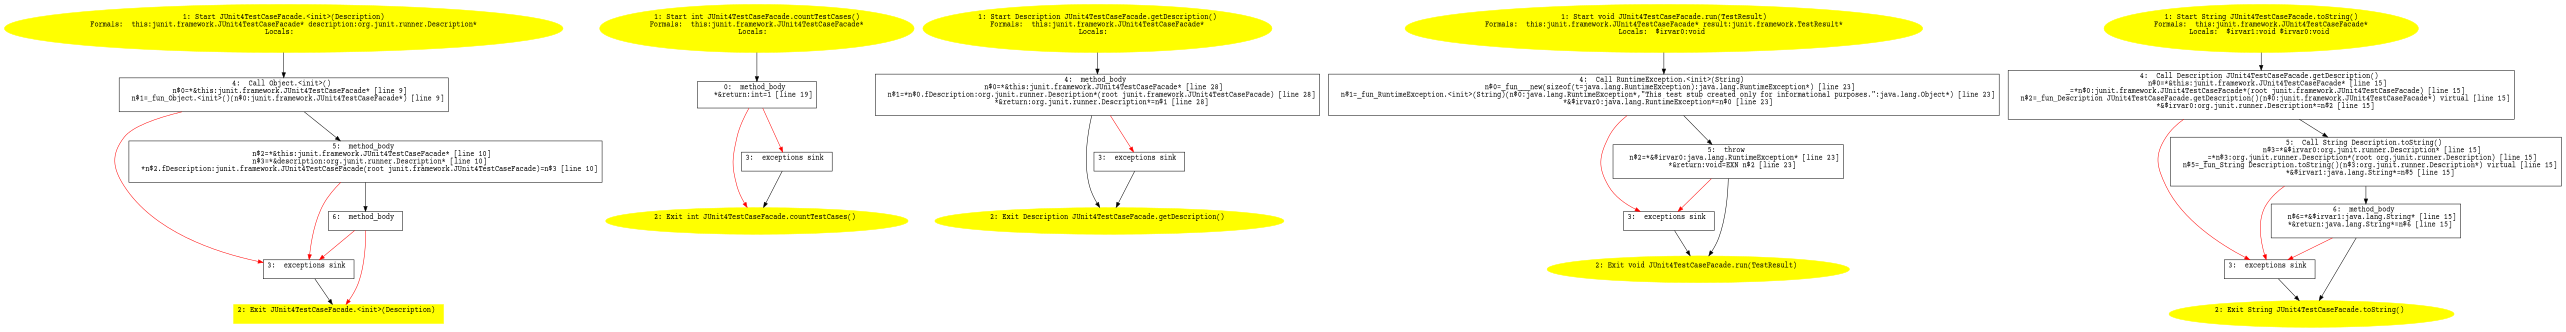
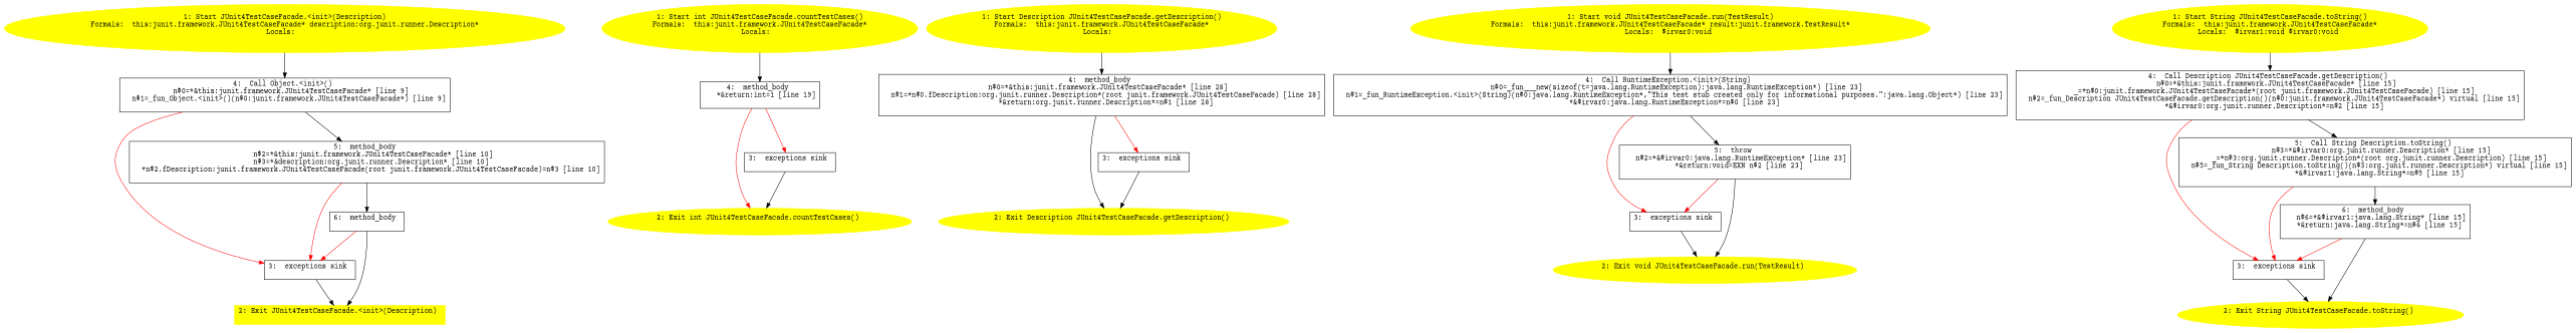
  digraph {
    fontname="Courier Prime"
    node [fontname="Courier Prime" shape=box]
    edge [fontname="Courier Prime"]
    n1 [color=yellow label="1: Start JUnit4TestCaseFacade.<init>(Description)\nFormals:  this:junit.framework.JUnit4TestCaseFacade* description:org.junit.runner.Description*\nLocals:  \n  " style=filled shape=""]
    n2 [label="4:  Call Object.<init>() \n   n$0=*&this:junit.framework.JUnit4TestCaseFacade* [line 9]\n  n$1=_fun_Object.<init>()(n$0:junit.framework.JUnit4TestCaseFacade*) [line 9]\n "]
    n3 [label="3:  exceptions sink \n  "]
    n4 [label="5:  method_body \n   n$2=*&this:junit.framework.JUnit4TestCaseFacade* [line 10]\n  n$3=*&description:org.junit.runner.Description* [line 10]\n  *n$2.fDescription:junit.framework.JUnit4TestCaseFacade(root junit.framework.JUnit4TestCaseFacade)=n$3 [line 10]\n "]
    n5 [color=yellow label="2: Exit JUnit4TestCaseFacade.<init>(Description) \n  " style=filled]
    n6 [label="6:  method_body \n  "]
    n7 [color=yellow label="1: Start int JUnit4TestCaseFacade.countTestCases()\nFormals:  this:junit.framework.JUnit4TestCaseFacade*\nLocals:  \n  " style=filled shape=""]
-   n8 [label="0:  method_body \n   *&return:int=1 [line 19]\n "]
+   n8 [label="4:  method_body \n   *&return:int=1 [line 19]\n "]
    n9 [color=yellow label="2: Exit int JUnit4TestCaseFacade.countTestCases() \n  " style=filled shape=""]
    n10 [label="3:  exceptions sink \n  "]
    n11 [color=yellow label="1: Start Description JUnit4TestCaseFacade.getDescription()\nFormals:  this:junit.framework.JUnit4TestCaseFacade*\nLocals:  \n  " style=filled shape=""]
    n12 [label="4:  method_body \n   n$0=*&this:junit.framework.JUnit4TestCaseFacade* [line 28]\n  n$1=*n$0.fDescription:org.junit.runner.Description*(root junit.framework.JUnit4TestCaseFacade) [line 28]\n  *&return:org.junit.runner.Description*=n$1 [line 28]\n "]
    n13 [color=yellow label="2: Exit Description JUnit4TestCaseFacade.getDescription() \n  " style=filled shape=""]
    n14 [label="3:  exceptions sink \n  "]
    n15 [color=yellow label="1: Start void JUnit4TestCaseFacade.run(TestResult)\nFormals:  this:junit.framework.JUnit4TestCaseFacade* result:junit.framework.TestResult*\nLocals:  $irvar0:void \n  " style=filled shape=""]
    n16 [label="4:  Call RuntimeException.<init>(String) \n   n$0=_fun___new(sizeof(t=java.lang.RuntimeException):java.lang.RuntimeException*) [line 23]\n  n$1=_fun_RuntimeException.<init>(String)(n$0:java.lang.RuntimeException*,\"This test stub created only for informational purposes.\":java.lang.Object*) [line 23]\n  *&$irvar0:java.lang.RuntimeException*=n$0 [line 23]\n "]
    n17 [label="3:  exceptions sink \n  "]
    n18 [label="5:  throw \n   n$2=*&$irvar0:java.lang.RuntimeException* [line 23]\n  *&return:void=EXN n$2 [line 23]\n "]
    n19 [color=yellow label="2: Exit void JUnit4TestCaseFacade.run(TestResult) \n  " style=filled shape=""]
    n20 [color=yellow label="1: Start String JUnit4TestCaseFacade.toString()\nFormals:  this:junit.framework.JUnit4TestCaseFacade*\nLocals:  $irvar1:void $irvar0:void \n  " style=filled shape=""]
    n21 [label="4:  Call Description JUnit4TestCaseFacade.getDescription() \n   n$0=*&this:junit.framework.JUnit4TestCaseFacade* [line 15]\n  _=*n$0:junit.framework.JUnit4TestCaseFacade*(root junit.framework.JUnit4TestCaseFacade) [line 15]\n  n$2=_fun_Description JUnit4TestCaseFacade.getDescription()(n$0:junit.framework.JUnit4TestCaseFacade*) virtual [line 15]\n  *&$irvar0:org.junit.runner.Description*=n$2 [line 15]\n "]
    n22 [label="3:  exceptions sink \n  "]
    n23 [label="5:  Call String Description.toString() \n   n$3=*&$irvar0:org.junit.runner.Description* [line 15]\n  _=*n$3:org.junit.runner.Description*(root org.junit.runner.Description) [line 15]\n  n$5=_fun_String Description.toString()(n$3:org.junit.runner.Description*) virtual [line 15]\n  *&$irvar1:java.lang.String*=n$5 [line 15]\n "]
    n24 [color=yellow label="2: Exit String JUnit4TestCaseFacade.toString() \n  " style=filled shape=""]
    n25 [label="6:  method_body \n   n$6=*&$irvar1:java.lang.String* [line 15]\n  *&return:java.lang.String*=n$6 [line 15]\n "]
    n1 -> n2
    n2 -> n3 [color=red]
    n2 -> n4
    n3 -> n5
    n4 -> n3 [color=red]
    n4 -> n6
    n6 -> n3 [color=red]
-   n6 -> n5 [color=red]
+   n6 -> n5
    n7 -> n8
    n8 -> n9 [color=red]
    n8 -> n10 [color=red]
    n10 -> n9
    n11 -> n12
    n12 -> n13
    n12 -> n14 [color=red]
    n14 -> n13
    n15 -> n16
    n16 -> n17 [color=red]
    n16 -> n18
    n17 -> n19
    n18 -> n17 [color=red]
    n18 -> n19
    n20 -> n21
    n21 -> n22 [color=red]
    n21 -> n23
    n22 -> n24
    n23 -> n22 [color=red]
    n23 -> n25
    n25 -> n22 [color=red]
    n25 -> n24
  }
